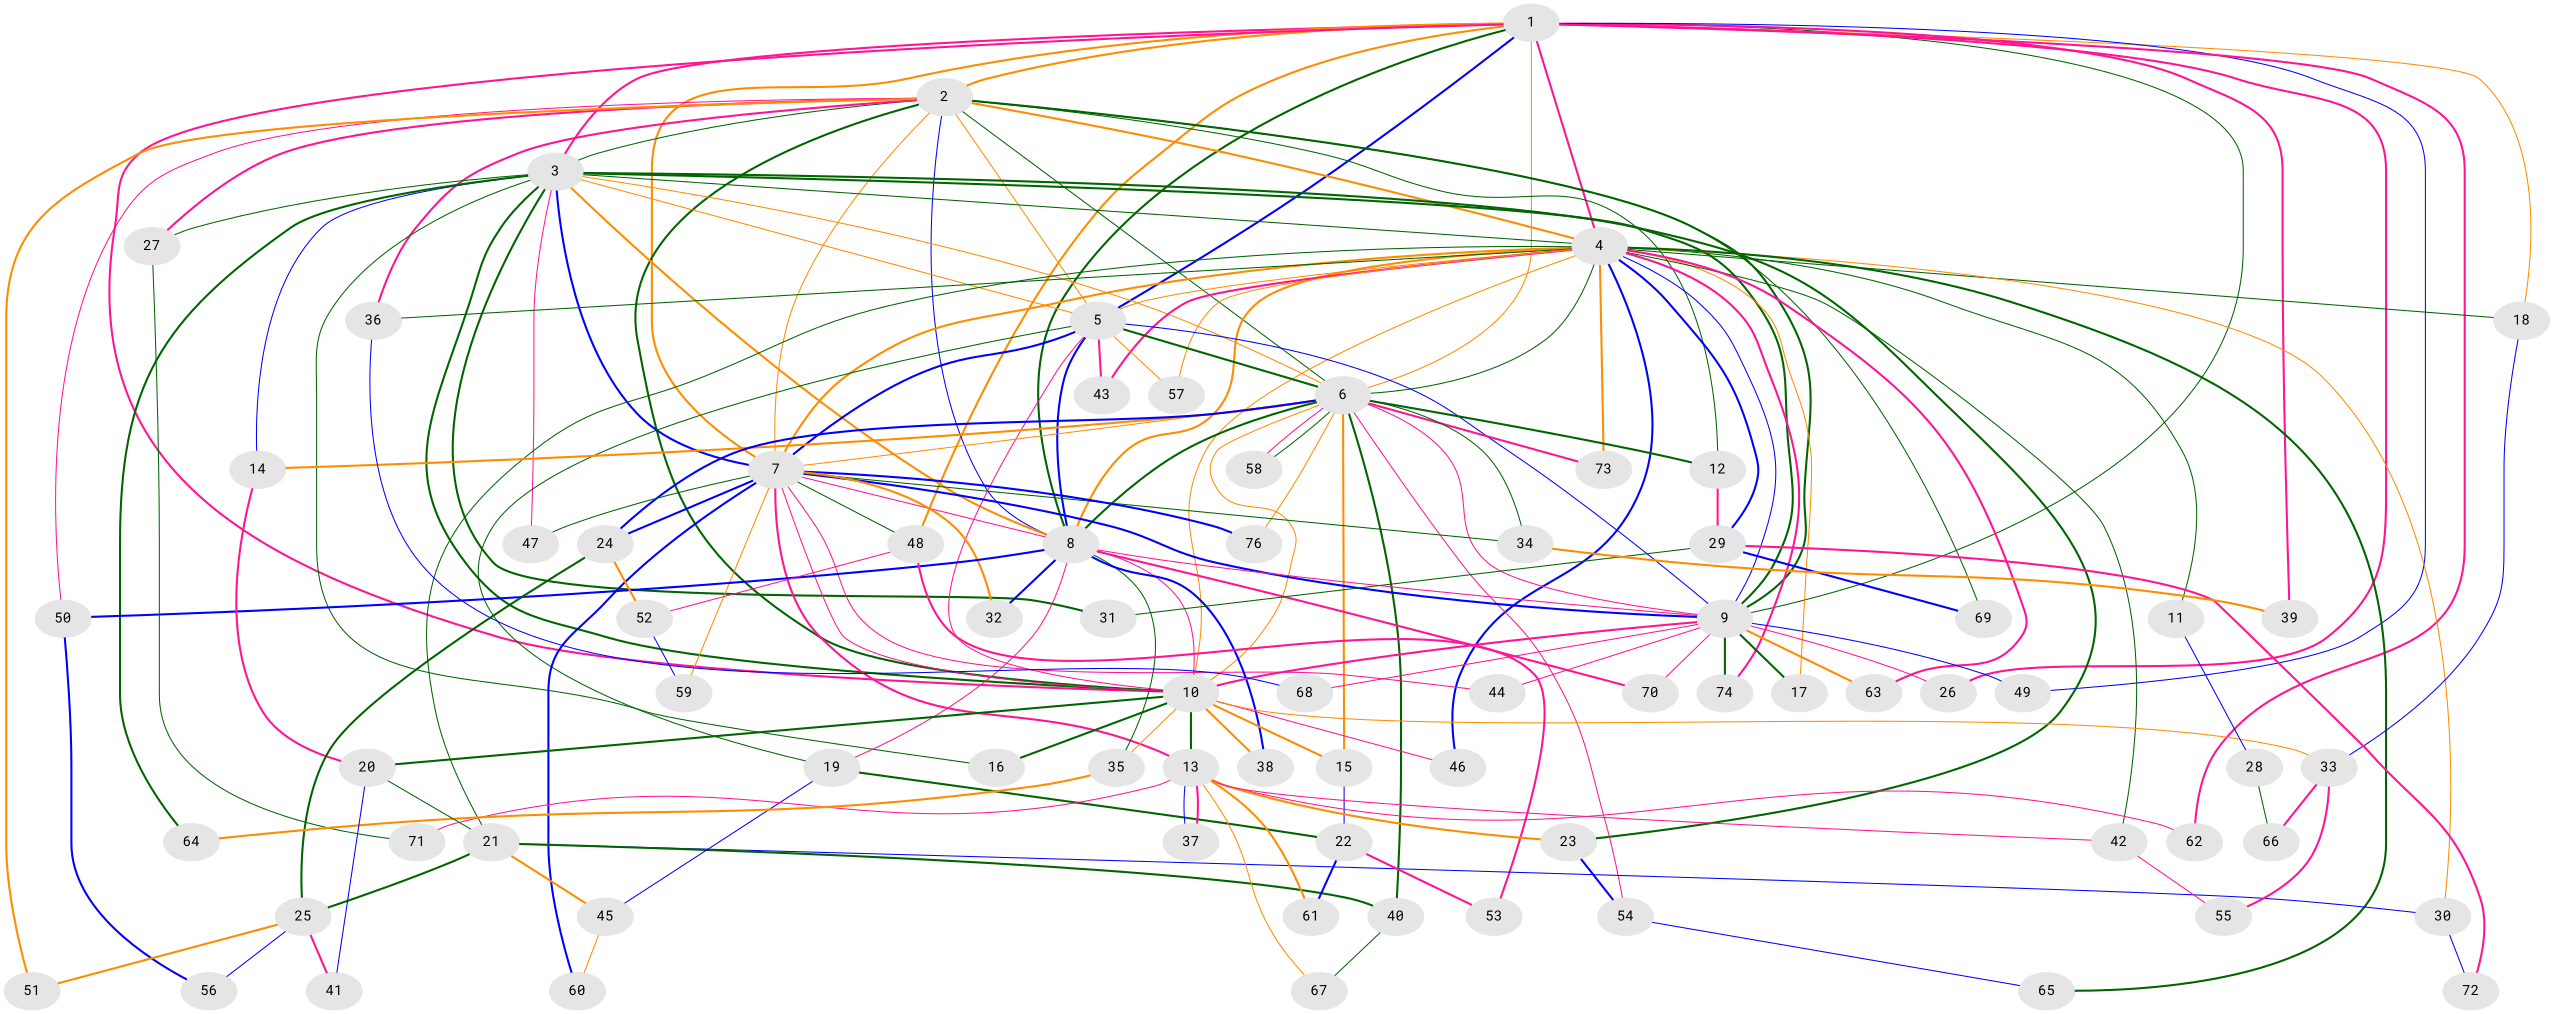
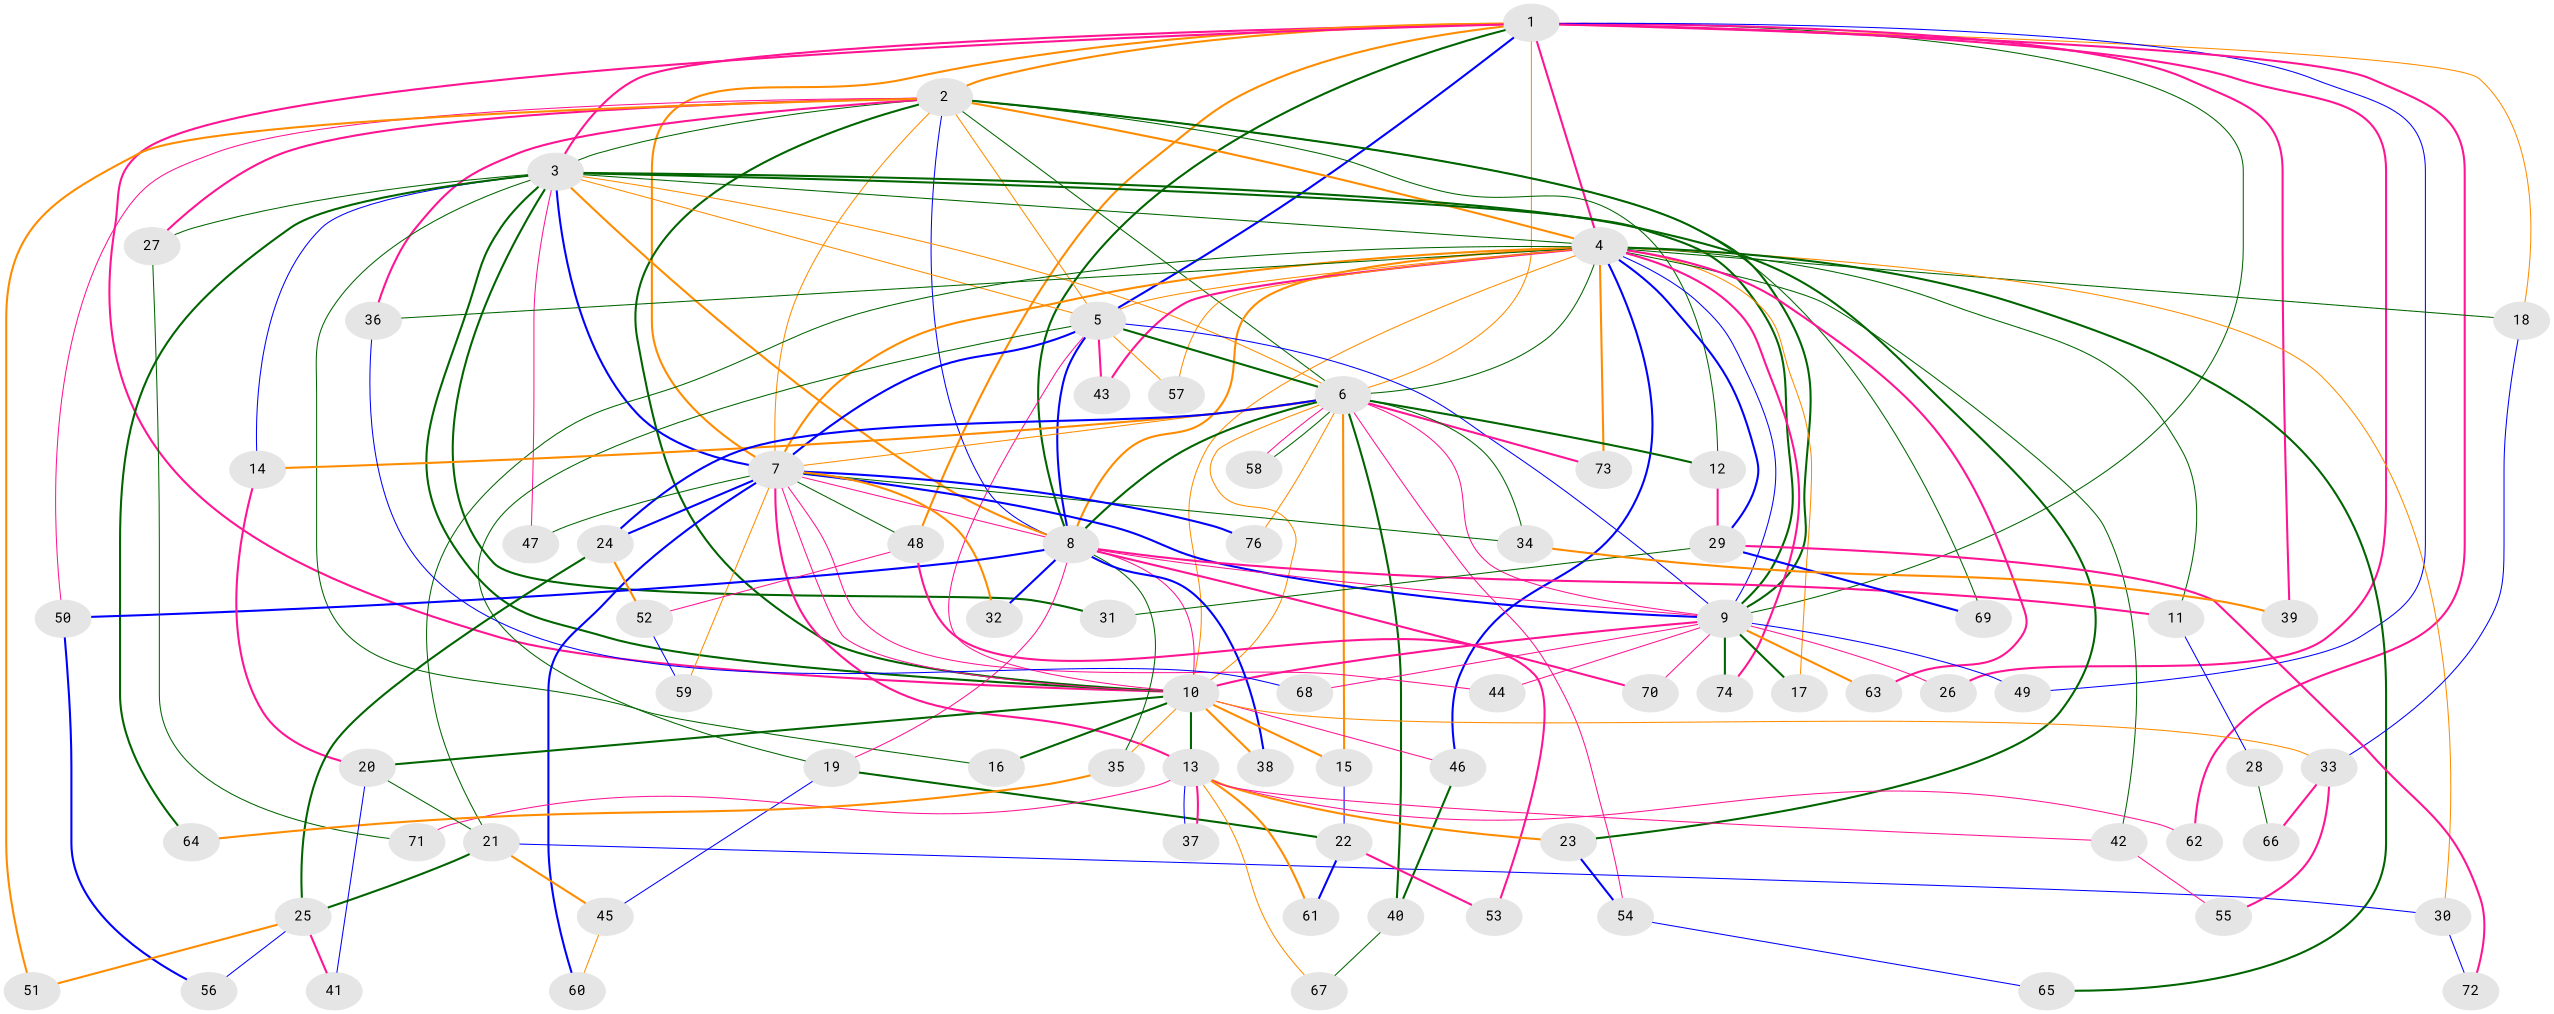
  graph {
    fontname="Roboto Mono"
    node [color=gray90 fontname="Roboto Mono" style=filled]
    edge [color=deeppink fontname="Roboto Mono" style=bold]
    1
    2
    3
    4
    5
    6
    7
    8
    9
    10
    18
    26
    39
    48
    49
    62
    12
    27
    36
    50
    51
    69
    14
    16
    23
    31
    47
    64
    11
    17
    21
    29
    30
    42
    43
    46
    57
    63
    65
    73
    74
    19
    15
    24
    34
    40
    54
    58
    76
    13
    32
    44
    59
    60
    35
    38
    70
    68
    20
    33
    28
    66
    53
    52
    71
    56
    45
    25
    72
    55
    22
    67
    37
    61
    41
    1 -- 2 [color=darkorange]
    1 -- 3
    1 -- 4
    1 -- 5 [color=blue]
    1 -- 6 [color=darkorange style=solid]
    1 -- 7 [color=darkorange]
    1 -- 8 [color=darkgreen]
    1 -- 9 [color=darkgreen style=solid]
    1 -- 10
    1 -- 18 [color=darkorange style=solid]
    1 -- 26
    1 -- 39
    1 -- 48 [color=darkorange]
    1 -- 49 [color=blue style=solid]
    1 -- 62
    2 -- 3 [color=darkgreen style=solid]
    2 -- 4 [color=darkorange]
    2 -- 5 [color=darkorange style=solid]
    2 -- 6 [color=darkgreen style=solid]
    2 -- 7 [color=darkorange style=solid]
    2 -- 8 [color=blue style=solid]
    2 -- 9 [color=darkgreen]
    2 -- 10 [color=darkgreen]
    2 -- 12 [color=darkgreen style=solid]
    2 -- 27
    2 -- 36
    2 -- 50 [style=solid]
    2 -- 51 [color=darkorange]
    2 -- 69 [color=darkgreen style=solid]
    3 -- 4 [color=darkgreen style=solid]
    3 -- 5 [color=darkorange style=solid]
    3 -- 6 [color=darkorange style=solid]
    3 -- 7 [color=blue]
    3 -- 8 [color=darkorange]
    3 -- 9 [color=darkgreen]
    3 -- 10 [color=darkgreen]
    3 -- 27 [color=darkgreen style=solid]
    3 -- 14 [color=blue style=solid]
    3 -- 16 [color=darkgreen style=solid]
    3 -- 23 [color=darkgreen]
    3 -- 31 [color=darkgreen]
    3 -- 47 [style=solid]
    3 -- 64 [color=darkgreen]
    4 -- 5 [color=darkorange style=solid]
    4 -- 6 [color=darkgreen style=solid]
    4 -- 7 [color=darkorange]
    4 -- 8 [color=darkorange]
    4 -- 9 [color=blue style=solid]
    4 -- 10 [color=darkorange style=solid]
    4 -- 18 [color=darkgreen style=solid]
    4 -- 36 [color=darkgreen style=solid]
    4 -- 11 [color=darkgreen style=solid]
    4 -- 17 [color=darkorange style=solid]
    4 -- 21 [color=darkgreen style=solid]
    4 -- 29 [color=blue]
    4 -- 30 [color=darkorange style=solid]
    4 -- 42 [color=darkgreen style=solid]
    4 -- 43
    4 -- 46 [color=blue]
    4 -- 57 [color=darkorange style=solid]
    4 -- 63
    4 -- 65 [color=darkgreen]
    4 -- 73 [color=darkorange]
    4 -- 74
    5 -- 6 [color=darkgreen]
    5 -- 7 [color=blue]
    5 -- 8 [color=blue]
    5 -- 9 [color=blue style=solid]
    5 -- 10 [style=solid]
    5 -- 43
    5 -- 57 [color=darkorange style=solid]
    5 -- 19 [color=darkgreen style=solid]
    6 -- 7 [color=darkorange style=solid]
    6 -- 8 [color=darkgreen]
    6 -- 9 [style=solid]
    6 -- 10 [color=darkorange style=solid]
    6 -- 12 [color=darkgreen]
    6 -- 14 [color=darkorange]
    6 -- 73
    6 -- 15 [color=darkorange]
    6 -- 24 [color=blue]
    6 -- 34 [color=darkgreen style=solid]
    6 -- 40 [color=darkgreen]
    6 -- 54 [style=solid]
    6 -- 58 [style=solid]
    6 -- 58 [color=darkgreen style=solid]
    6 -- 76 [color=darkorange style=solid]
    7 -- 8 [style=solid]
    7 -- 9 [color=blue]
    7 -- 10 [style=solid]
    7 -- 48 [color=darkgreen style=solid]
    7 -- 47 [color=darkgreen style=solid]
    7 -- 24 [color=blue]
    7 -- 34 [color=darkgreen style=solid]
    7 -- 76 [color=blue]
    7 -- 13
    7 -- 32 [color=darkorange]
    7 -- 44 [style=solid]
    7 -- 59 [color=darkorange style=solid]
    7 -- 60 [color=blue]
    8 -- 9 [style=solid]
    8 -- 10 [style=solid]
    8 -- 50 [color=blue]
+   8 -- 11
    8 -- 19 [style=solid]
    8 -- 32 [color=blue]
    8 -- 35 [color=darkgreen style=solid]
    8 -- 38 [color=blue]
    8 -- 70
    9 -- 10
    9 -- 26 [style=solid]
    9 -- 49 [color=blue style=solid]
    9 -- 17 [color=darkgreen]
    9 -- 63 [color=darkorange]
    9 -- 74 [color=darkgreen]
    9 -- 44 [style=solid]
    9 -- 70 [style=solid]
    9 -- 68 [style=solid]
    10 -- 16 [color=darkgreen]
    10 -- 46 [style=solid]
    10 -- 15 [color=darkorange]
    10 -- 13 [color=darkgreen]
    10 -- 35 [color=darkorange style=solid]
    10 -- 38 [color=darkorange]
    10 -- 20 [color=darkgreen]
    10 -- 33 [color=darkorange style=solid]
    18 -- 33 [color=blue style=solid]
    48 -- 53
    48 -- 52 [style=solid]
    12 -- 29
    27 -- 71 [color=darkgreen style=solid]
    36 -- 68 [color=blue style=solid]
    50 -- 56 [color=blue]
    14 -- 20
    23 -- 54 [color=blue]
    11 -- 28 [color=blue style=solid]
    21 -- 30 [color=blue style=solid]
-   21 -- 40 [color=darkgreen]
+   46 -- 40 [color=darkgreen]
    21 -- 45 [color=darkorange]
    21 -- 25 [color=darkgreen]
    29 -- 69 [color=blue]
    29 -- 31 [color=darkgreen style=solid]
    29 -- 72
    30 -- 72 [color=blue style=solid]
    42 -- 55 [style=solid]
    19 -- 45 [color=blue style=solid]
    19 -- 22 [color=darkgreen]
    15 -- 22 [color=blue style=solid]
    24 -- 52 [color=darkorange]
    24 -- 25 [color=darkgreen]
    34 -- 39 [color=darkorange]
    40 -- 67 [color=darkgreen style=solid]
    54 -- 65 [color=blue style=solid]
    13 -- 62 [style=solid]
    13 -- 23 [color=darkorange]
    13 -- 42 [style=solid]
    13 -- 71 [style=solid]
    13 -- 67 [color=darkorange style=solid]
    13 -- 37 [color=blue style=solid]
    13 -- 37
    13 -- 61 [color=darkorange]
    35 -- 64 [color=darkorange]
    20 -- 21 [color=darkgreen style=solid]
    20 -- 41 [color=blue style=solid]
    33 -- 66
    33 -- 55
    28 -- 66 [color=darkgreen style=solid]
    52 -- 59 [color=blue style=solid]
    45 -- 60 [color=darkorange style=solid]
    25 -- 51 [color=darkorange]
    25 -- 56 [color=blue style=solid]
    25 -- 41
    22 -- 53
    22 -- 61 [color=blue]
  }
